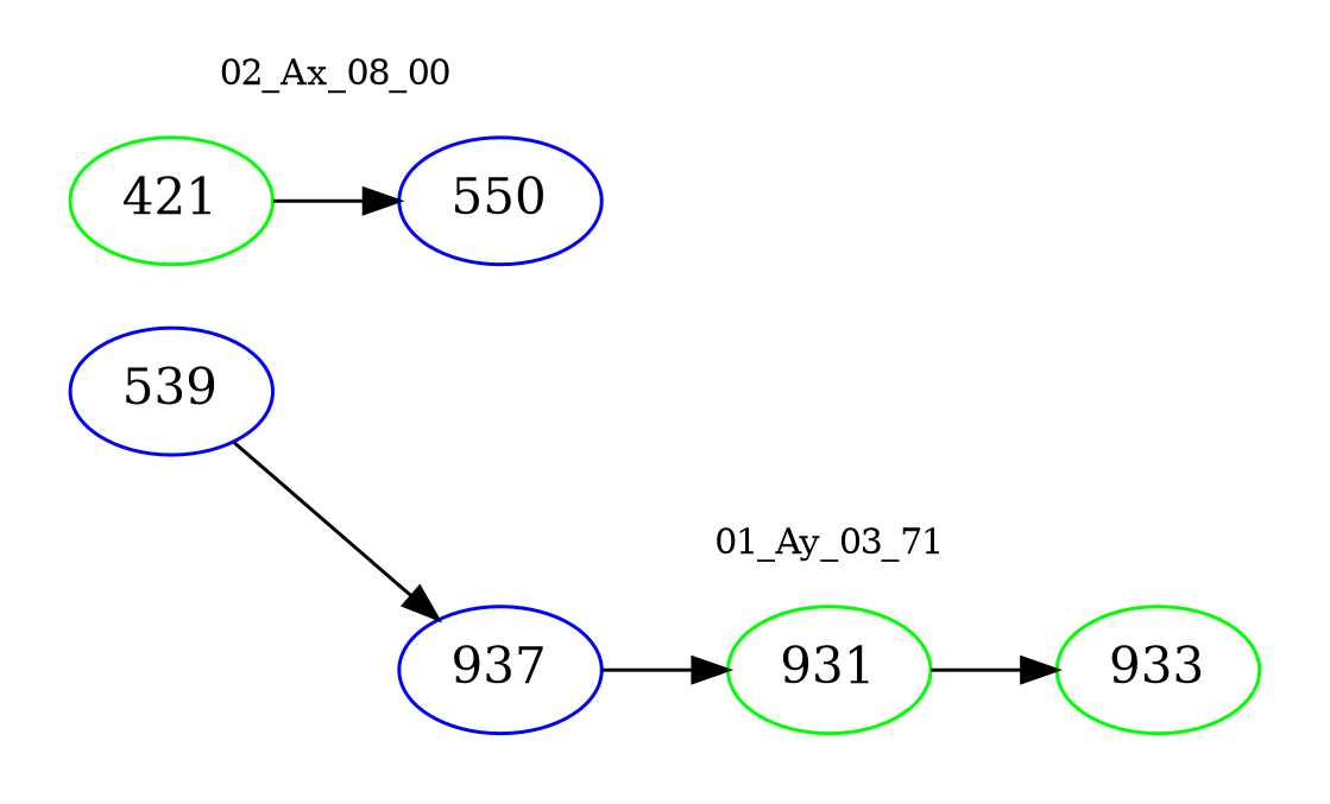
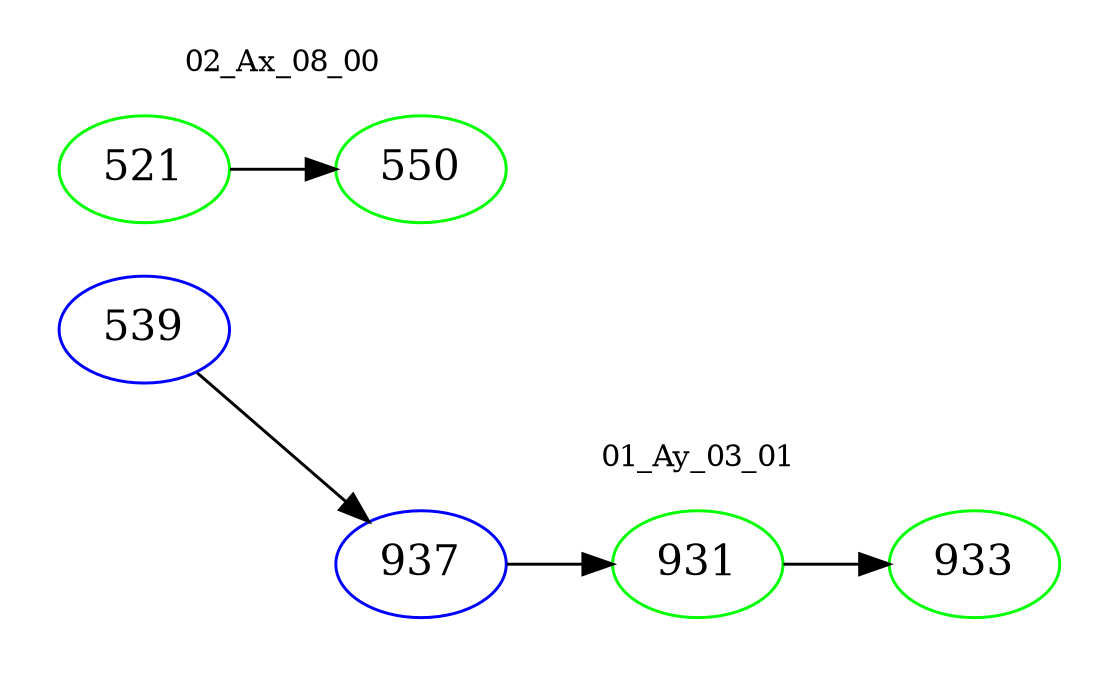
  digraph {
    rankdir=LR
    node [color=green]
    edge [color=black]
    n1 [color=blue label=937]
    n2 [label=931]
    n3 [label=933]
    n4 [color=blue label=539]
-   n5 [label=421]
-   n6 [color=blue label=550]
+   n5 [label=521]
+   n6 [label=550]
    subgraph cluster_1 {
      color=white
      fontsize=10
-     label="01_Ay_03_71"
+     label="01_Ay_03_01"
      n1
      n2
      n3
    }
    subgraph cluster_2 {
      color=white
      fontsize=10
      label="02_Ax_08_00"
      n4
      n5
      n6
    }
    n1 -> n2
    n2 -> n3
    n4 -> n1
    n5 -> n6
  }
